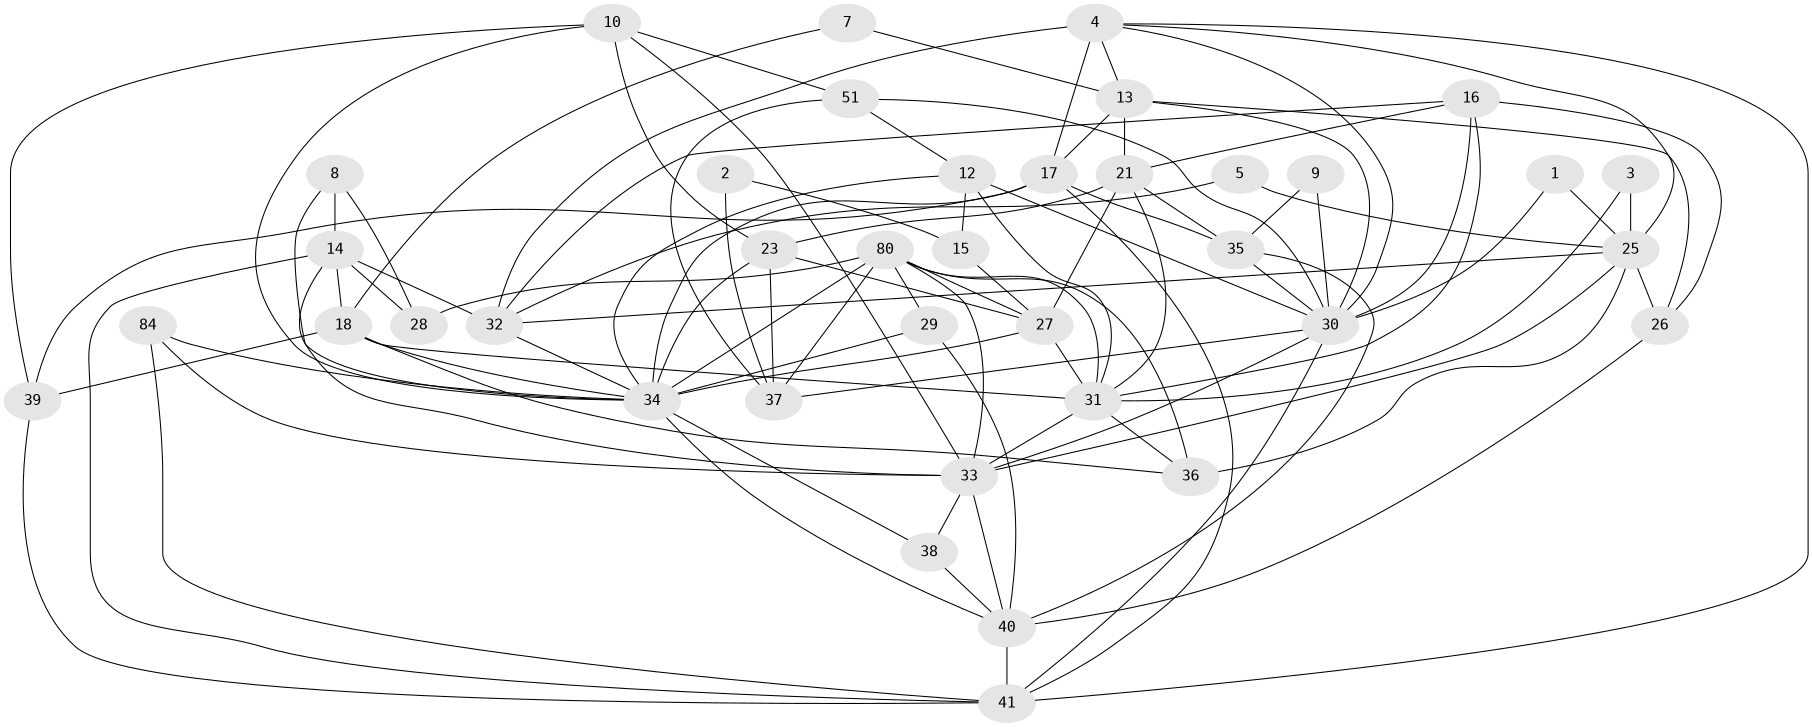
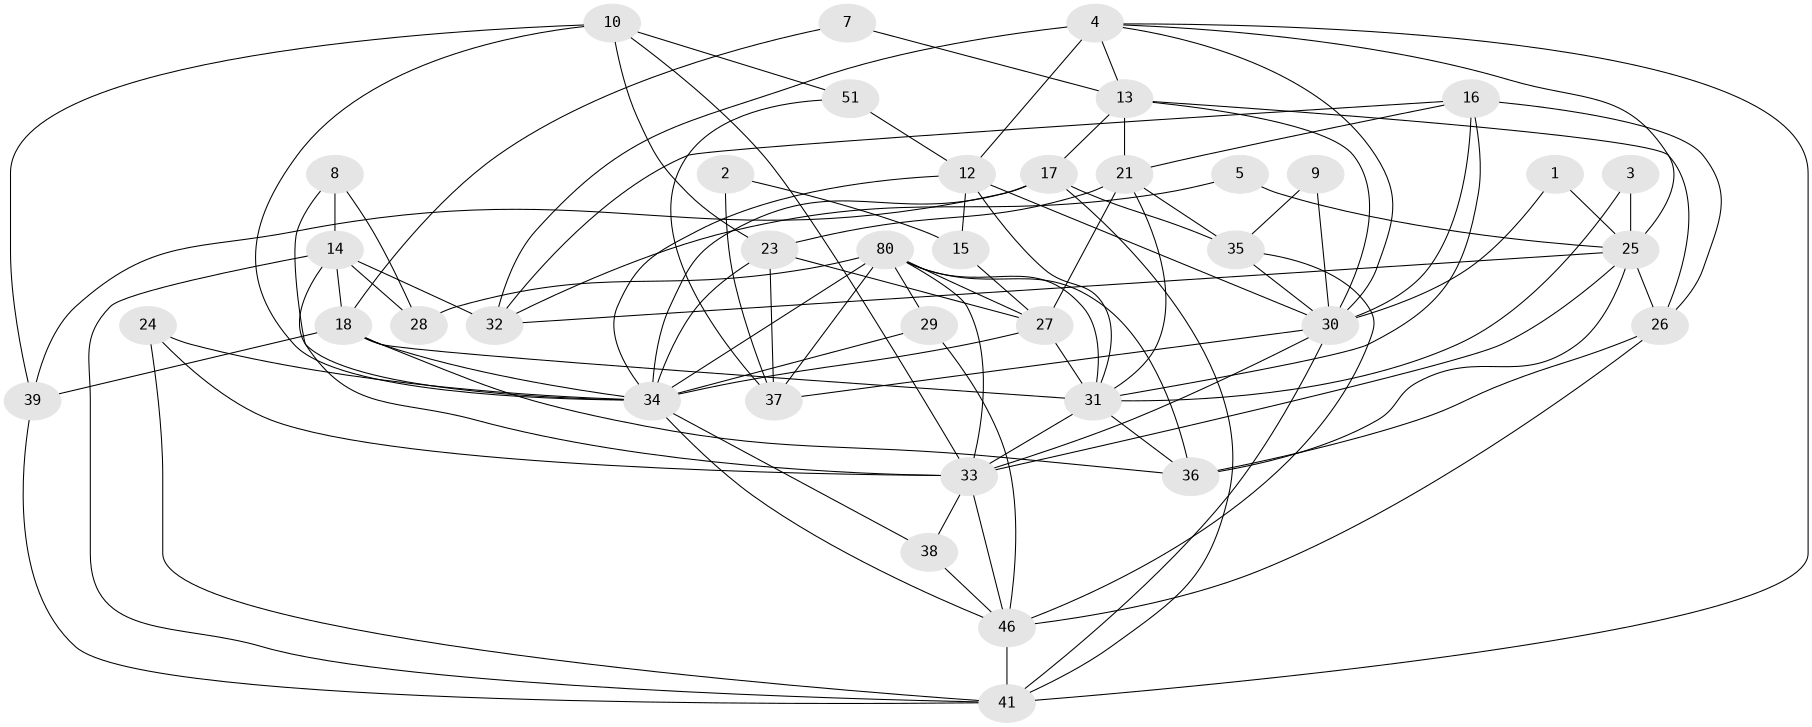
  graph {
    fontname="DejaVu Sans Mono"
    node [color=gray90 fontname="DejaVu Sans Mono" style=filled]
    edge [fontname="DejaVu Sans Mono" weight=1.0]
    1
    25
    30
    32
    33
    26
    36
    37
    41
    2
    15
    27
    3
    31
    4
    13
    17
    7
    18
    21
    34
    35
    39
    23
    5
    n26 [label=51]
    12
    n28 [label=80]
    28
    29
    8
    14
    38
-   40
+   40 [label=46]
    9
    10
-   24 [label=84]
+   24
    16
    1 -- 25
    1 -- 30
    25 -- 32
    25 -- 33
    25 -- 26 [weight=2.0]
    25 -- 36
    30 -- 33
    30 -- 37
    30 -- 41
-   32 -- 34
    33 -- 38
    33 -- 40
+   26 -- 36
    26 -- 40
    2 -- 37
    2 -- 15
    15 -- 27
    27 -- 31
    27 -- 34
    3 -- 25
    3 -- 31
    31 -- 33
    31 -- 36
    4 -- 25
    4 -- 30
    4 -- 32 [weight=2.0]
    4 -- 41
    4 -- 13
-   4 -- 17
+   4 -- 12
    13 -- 30 [weight=2.0]
    13 -- 26
    13 -- 17
    13 -- 21
    17 -- 41
    17 -- 34
    17 -- 35
    17 -- 39
    7 -- 13
    7 -- 18
    18 -- 36
    18 -- 31
    18 -- 34
    18 -- 39
    21 -- 27
    21 -- 31
    21 -- 35
    21 -- 23
    34 -- 38
    34 -- 40 [weight=2.0]
    35 -- 30 [weight=2.0]
    35 -- 40
    39 -- 41
    23 -- 37
    23 -- 27
    23 -- 34
    5 -- 25
    5 -- 32
-   n26 -- 30
    n26 -- 37
    n26 -- 12
    12 -- 30
    12 -- 15
    12 -- 31
    12 -- 34
    n28 -- 33
    n28 -- 36
    n28 -- 37
    n28 -- 27
    n28 -- 31
    n28 -- 34
    n28 -- 28
    n28 -- 29
    29 -- 34
    29 -- 40 [weight=2.0]
    8 -- 34
    8 -- 28
    8 -- 14
    14 -- 32
    14 -- 33
    14 -- 41
    14 -- 18
    14 -- 28
    38 -- 40
    40 -- 41
    9 -- 30
    9 -- 35
    10 -- 33
    10 -- 34
    10 -- 39
    10 -- 23
    10 -- n26
    24 -- 33
    24 -- 41
    24 -- 34
    16 -- 30 [weight=2.0]
    16 -- 32
    16 -- 26
    16 -- 31 [weight=2.0]
    16 -- 21
  }
